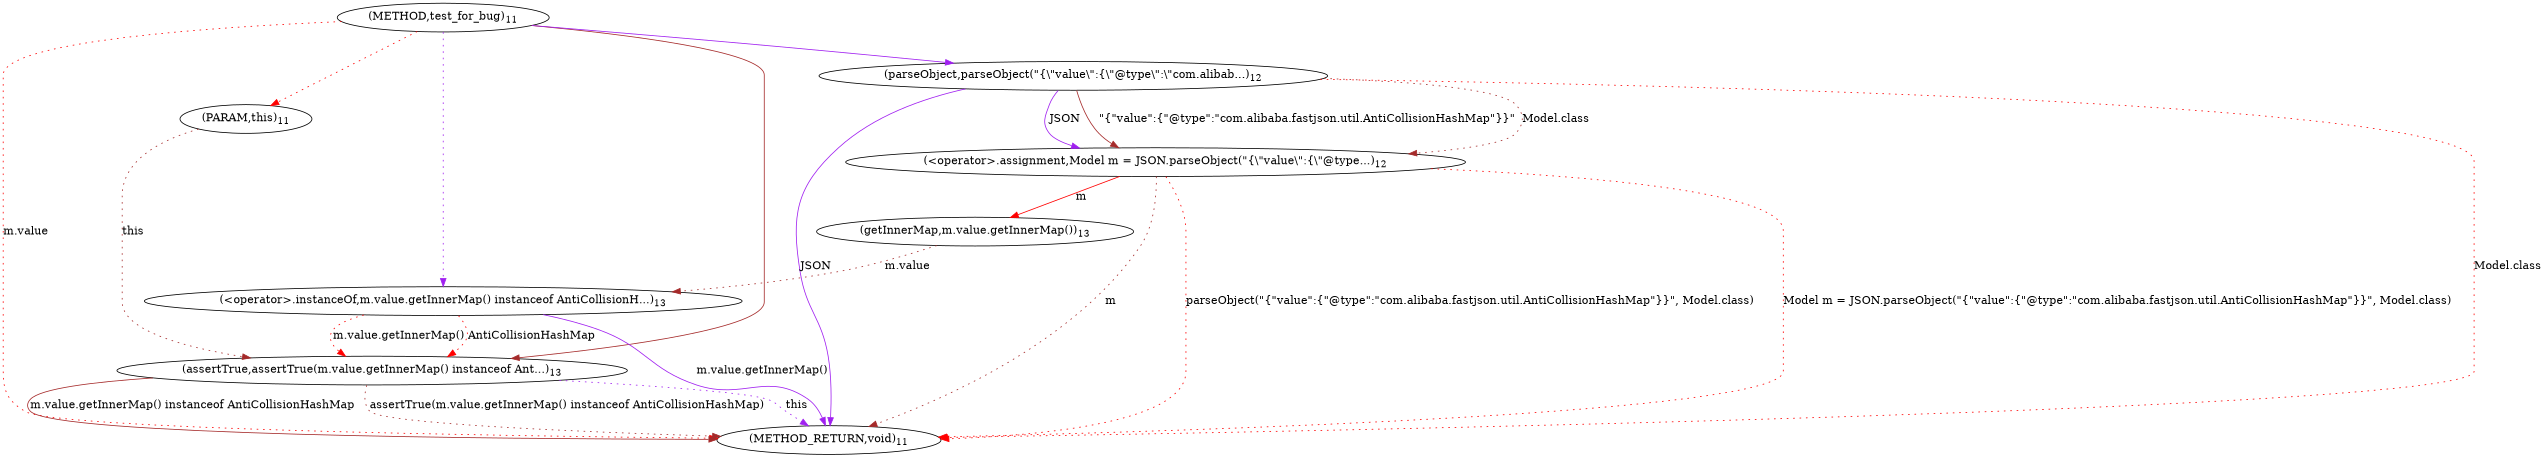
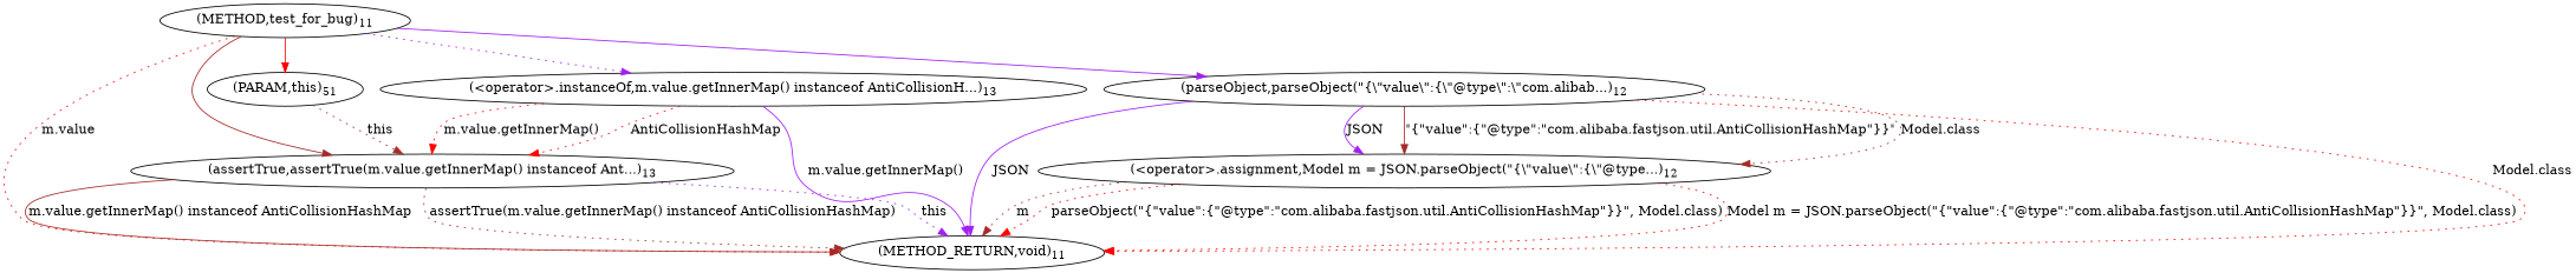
  digraph {
    edge [color=red style=dotted]
    n1 [label=<(METHOD,test_for_bug)<SUB>11</SUB>>]
-   n2 [label=<(PARAM,this)<SUB>11</SUB>>]
+   n2 [label=<(PARAM,this)<SUB>51</SUB>>]
    n3 [label=<(assertTrue,assertTrue(m.value.getInnerMap() instanceof Ant...)<SUB>13</SUB>>]
    n4 [label=<(parseObject,parseObject(&quot;{\&quot;value\&quot;:{\&quot;@type\&quot;:\&quot;com.alibab...)<SUB>12</SUB>>]
    n5 [label=<(&lt;operator&gt;.instanceOf,m.value.getInnerMap() instanceof AntiCollisionH...)<SUB>13</SUB>>]
    n6 [label=<(METHOD_RETURN,void)<SUB>11</SUB>>]
    n7 [label=<(&lt;operator&gt;.assignment,Model m = JSON.parseObject(&quot;{\&quot;value\&quot;:{\&quot;@type...)<SUB>12</SUB>>]
-   n8 [label=<(getInnerMap,m.value.getInnerMap())<SUB>13</SUB>>]
-   n1 -> n2
+   n1 -> n2 [style=solid]
    n1 -> n3 [color=brown style=solid]
    n1 -> n4 [color=purple style=solid]
    n1 -> n5 [color=purple]
    n1 -> n6 [label="m.value"]
    n2 -> n3 [color=brown label=this]
    n3 -> n6 [color=purple label=this]
    n3 -> n6 [color=brown label="m.value.getInnerMap() instanceof AntiCollisionHashMap" style=solid]
    n3 -> n6 [color=brown label="assertTrue(m.value.getInnerMap() instanceof AntiCollisionHashMap)"]
    n4 -> n6 [label="Model.class"]
    n4 -> n6 [color=purple label=JSON style=solid]
    n4 -> n7 [color=purple label=JSON style=solid]
    n4 -> n7 [color=brown label="&quot;{\&quot;value\&quot;:{\&quot;@type\&quot;:\&quot;com.alibaba.fastjson.util.AntiCollisionHashMap\&quot;}}&quot;" style=solid]
    n4 -> n7 [color=brown label="Model.class"]
    n5 -> n3 [label="m.value.getInnerMap()"]
    n5 -> n3 [label=AntiCollisionHashMap]
    n5 -> n6 [color=purple label="m.value.getInnerMap()" style=solid]
    n7 -> n6 [color=brown label=m]
    n7 -> n6 [label="parseObject(&quot;{\&quot;value\&quot;:{\&quot;@type\&quot;:\&quot;com.alibaba.fastjson.util.AntiCollisionHashMap\&quot;}}&quot;, Model.class)"]
    n7 -> n6 [label="Model m = JSON.parseObject(&quot;{\&quot;value\&quot;:{\&quot;@type\&quot;:\&quot;com.alibaba.fastjson.util.AntiCollisionHashMap\&quot;}}&quot;, Model.class)"]
-   n7 -> n8 [label=m style=solid]
-   n8 -> n5 [color=brown label="m.value"]
  }
